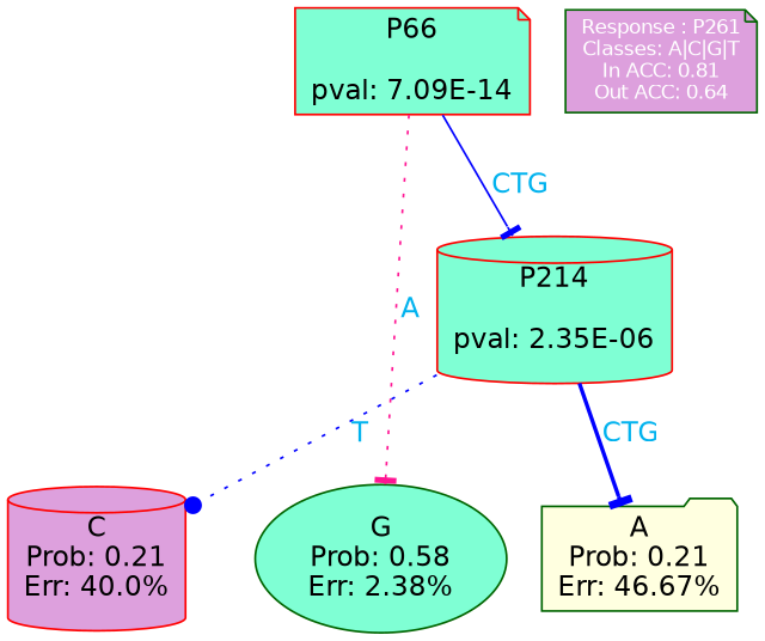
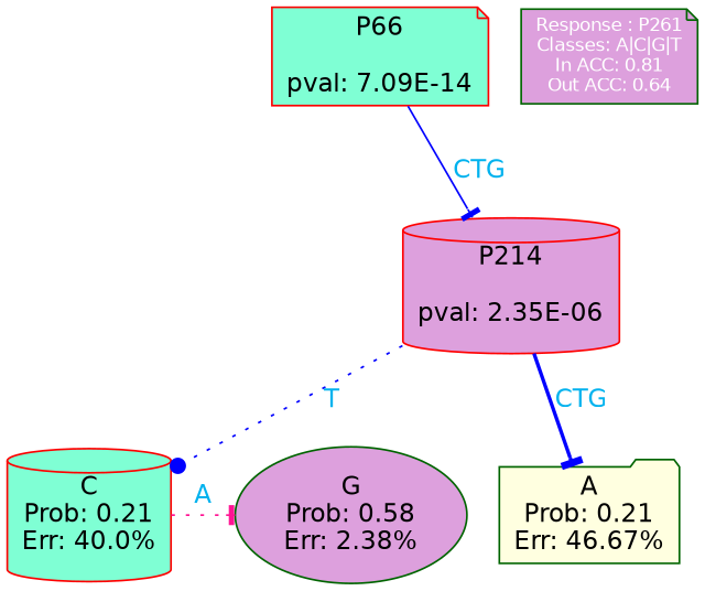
  digraph {
    ranksep=equally
    splines=polylines
    node [color=darkgreen fillcolor=plum fontname=helvetica shape=cylinder style="filled, rounded"]
    edge [arrowhead=tee color=blue fontcolor=deepskyblue2 fontname=helvetica style=dotted]
-   n1 [fillcolor=aquamarine label="G\nProb: 0.58\nErr: 2.38%" shape=ellipse]
+   n1 [label="G\nProb: 0.58\nErr: 2.38%" shape=ellipse]
    n2 [fillcolor=lightyellow label="A\nProb: 0.21\nErr: 46.67%" shape=folder]
-   n3 [color=red label="C\nProb: 0.21\nErr: 40.0%"]
+   n3 [color=red fillcolor=aquamarine label="C\nProb: 0.21\nErr: 40.0%"]
    n4 [align=left fontcolor=white fontsize=10 label="Response : P261\nClasses: A|C|G|T\nIn ACC: 0.81\nOut ACC: 0.64\n" shape=note style=filled]
    n5 [color=red fillcolor=aquamarine label="P66\n\npval: 7.09E-14" shape=note]
-   n6 [color=red fillcolor=aquamarine label="P214\n\npval: 2.35E-06"]
+   n6 [color=red label="P214\n\npval: 2.35E-06"]
    subgraph sub_1 {
      rank=same
      n1
      n2
      n3
    }
    subgraph sub_2 {
      rank=same
      n4
      n5
    }
-   n5 -> n1 [color=deeppink label=A]
+   n3 -> n1 [color=deeppink label=A]
    n5 -> n6 [label=CTG style=solid]
    n6 -> n2 [label=CTG style=bold]
    n6 -> n3 [arrowhead=dot label=T]
  }
